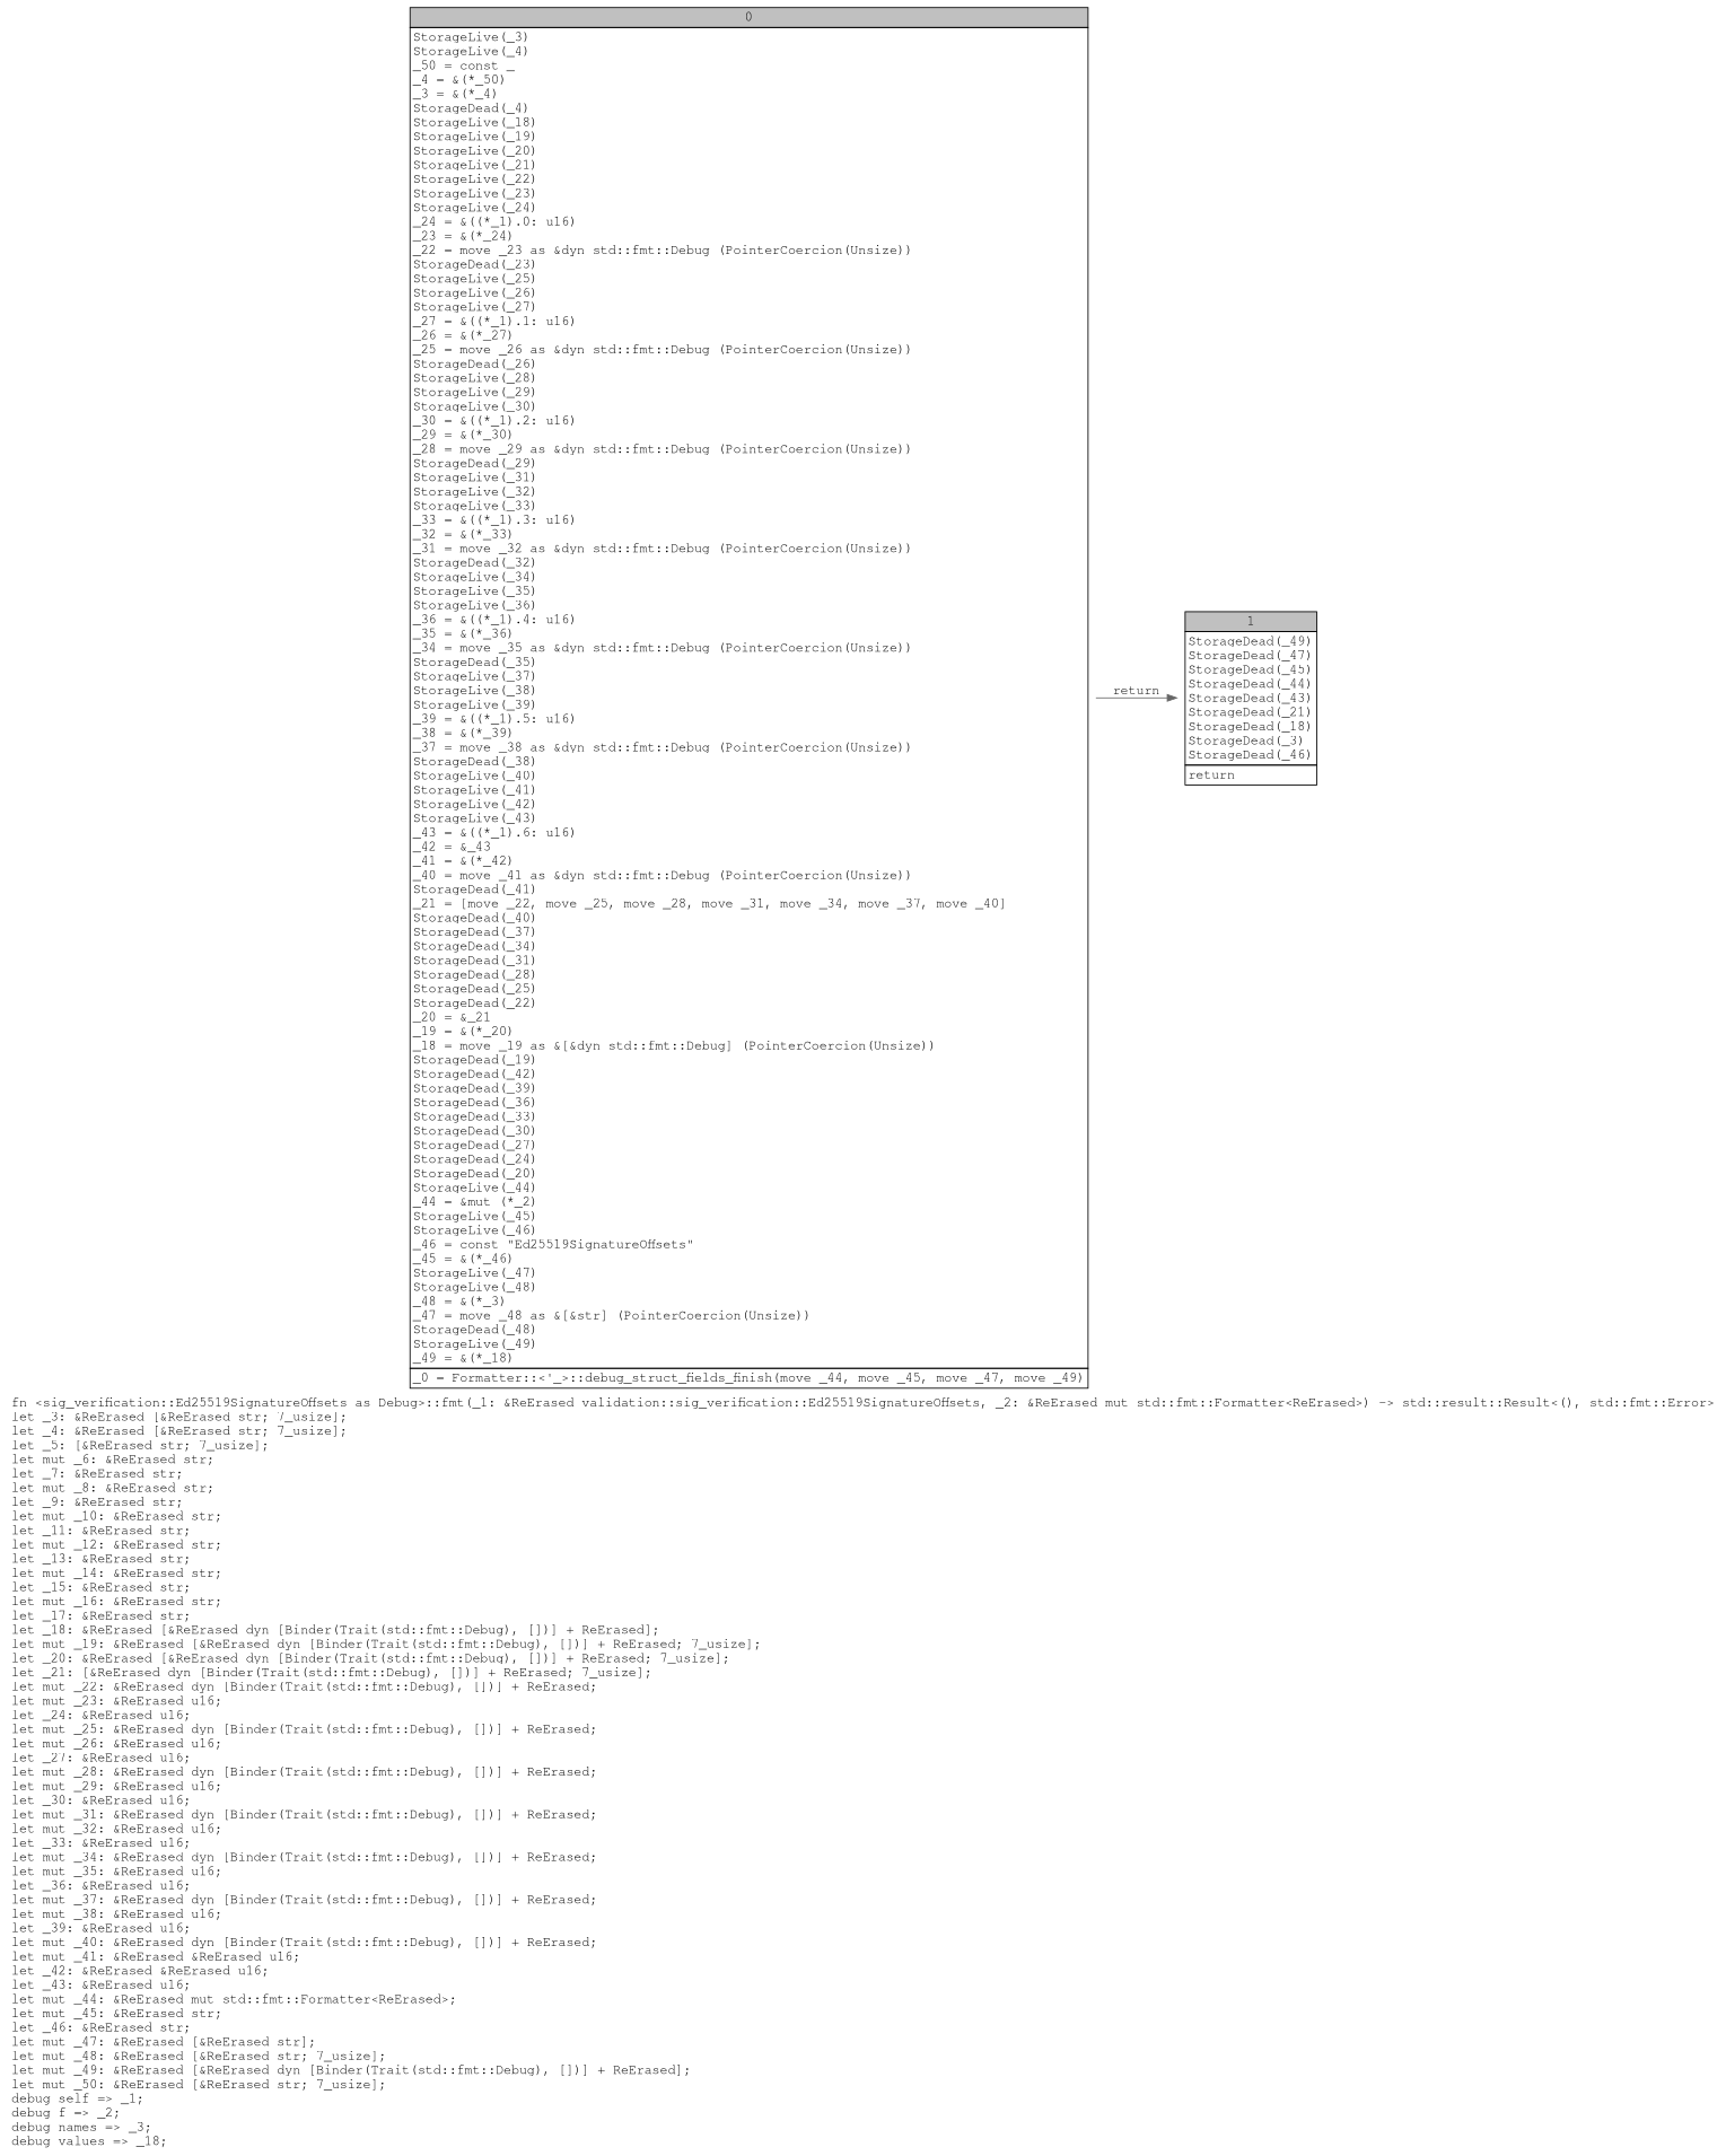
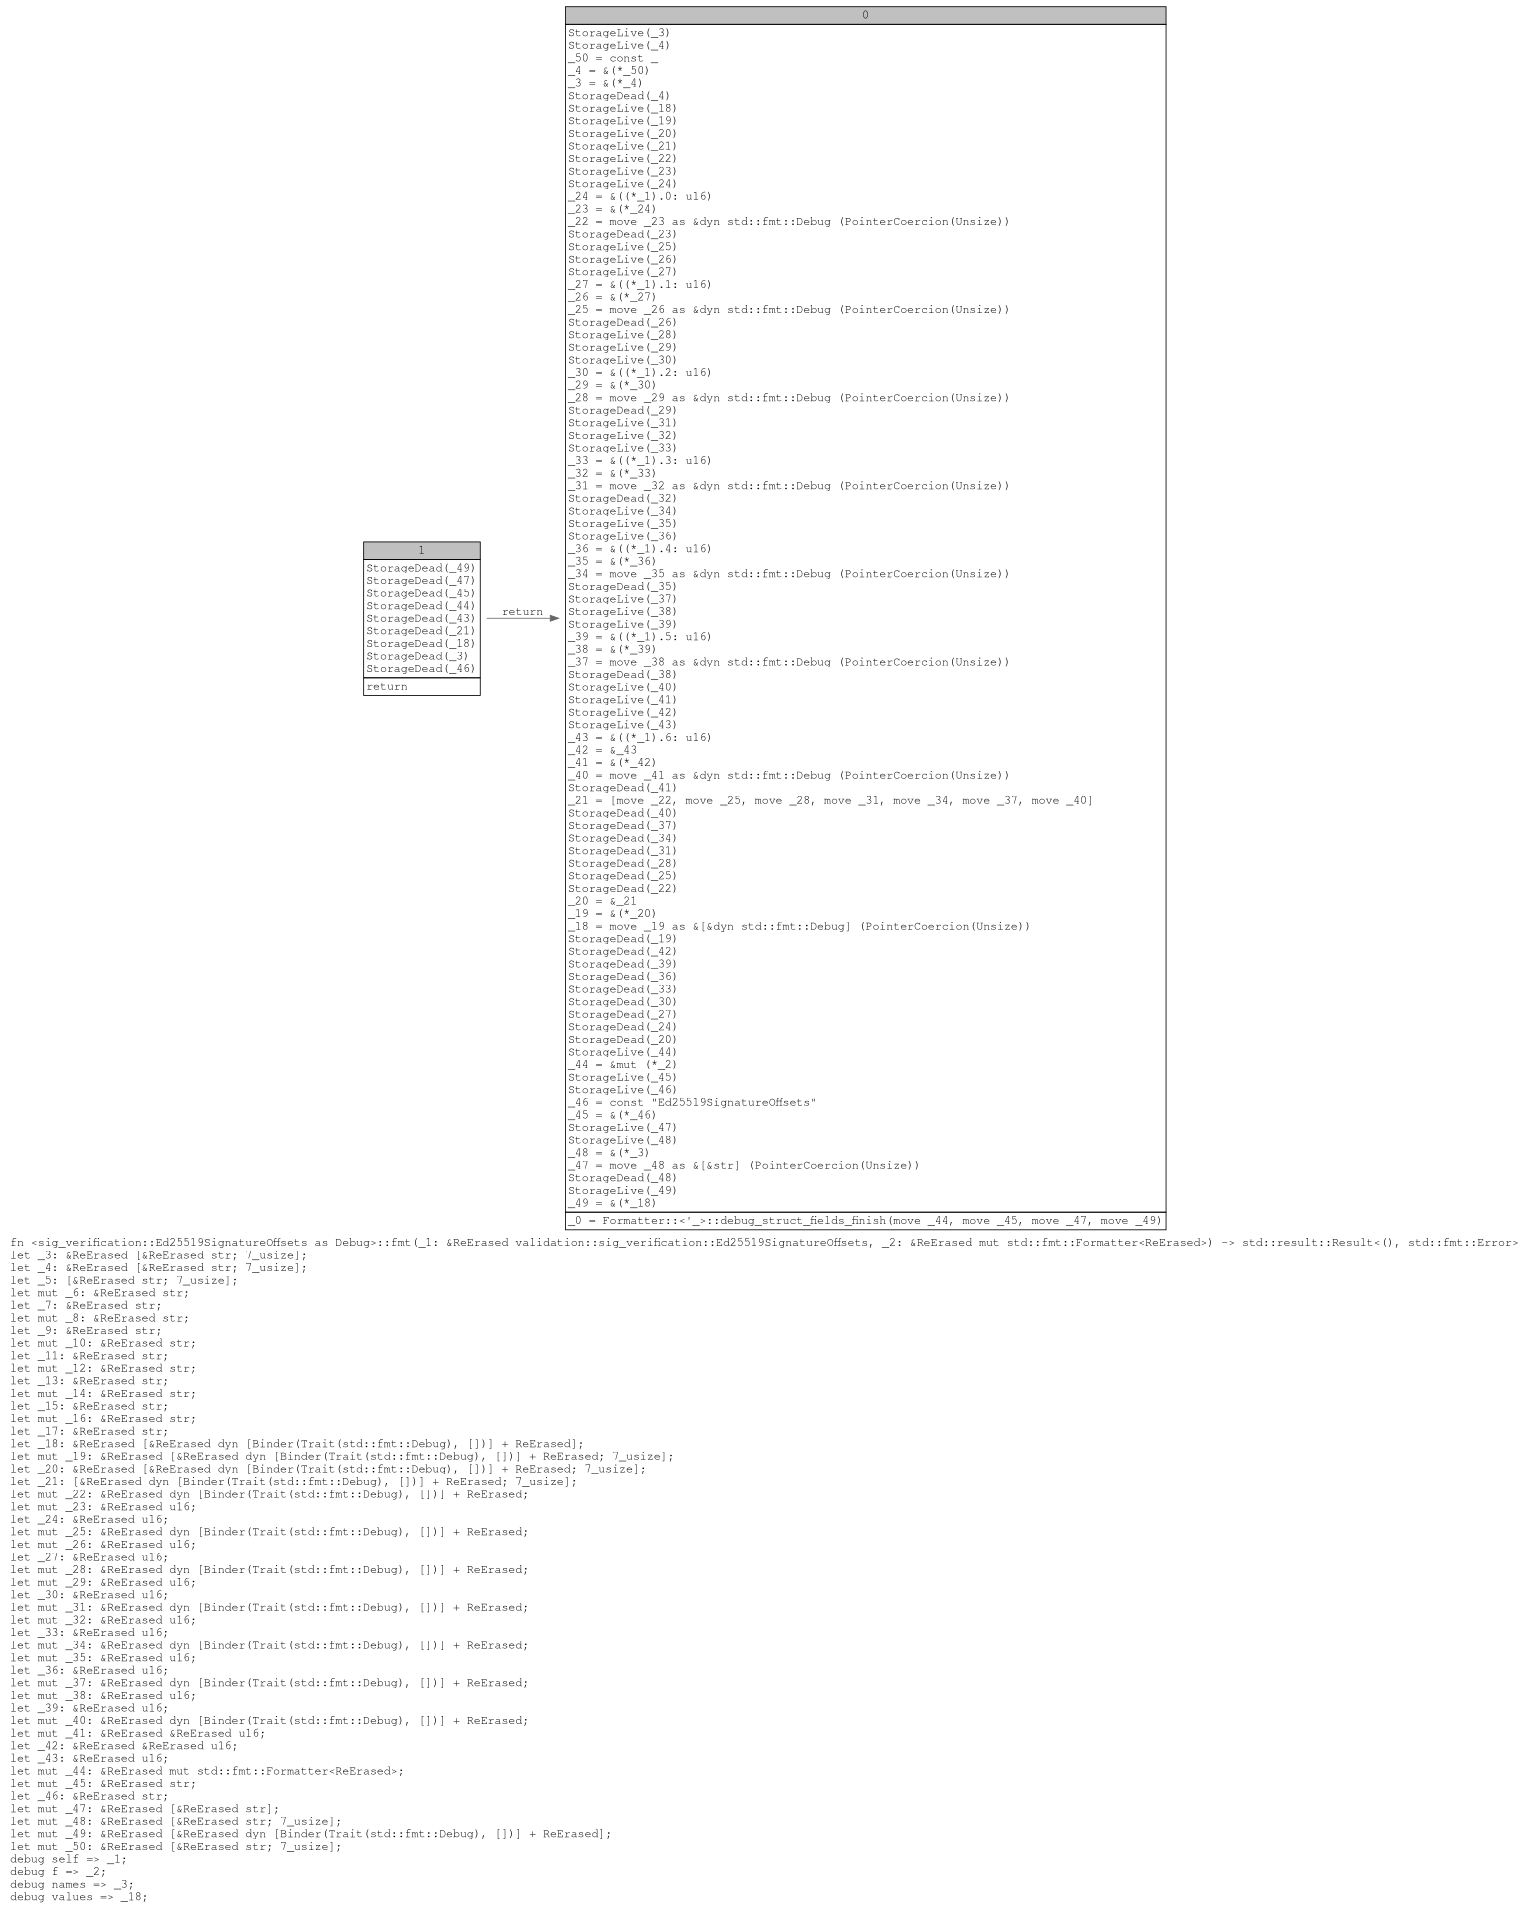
  digraph {
    fontname="Courier, monospace"
    label=<fn &lt;sig_verification::Ed25519SignatureOffsets as Debug&gt;::fmt(_1: &amp;ReErased validation::sig_verification::Ed25519SignatureOffsets, _2: &amp;ReErased mut std::fmt::Formatter&lt;ReErased&gt;) -&gt; std::result::Result&lt;(), std::fmt::Error&gt;<br align="left"/>let _3: &amp;ReErased [&amp;ReErased str; 7_usize];<br align="left"/>let _4: &amp;ReErased [&amp;ReErased str; 7_usize];<br align="left"/>let _5: [&amp;ReErased str; 7_usize];<br align="left"/>let mut _6: &amp;ReErased str;<br align="left"/>let _7: &amp;ReErased str;<br align="left"/>let mut _8: &amp;ReErased str;<br align="left"/>let _9: &amp;ReErased str;<br align="left"/>let mut _10: &amp;ReErased str;<br align="left"/>let _11: &amp;ReErased str;<br align="left"/>let mut _12: &amp;ReErased str;<br align="left"/>let _13: &amp;ReErased str;<br align="left"/>let mut _14: &amp;ReErased str;<br align="left"/>let _15: &amp;ReErased str;<br align="left"/>let mut _16: &amp;ReErased str;<br align="left"/>let _17: &amp;ReErased str;<br align="left"/>let _18: &amp;ReErased [&amp;ReErased dyn [Binder(Trait(std::fmt::Debug), [])] + ReErased];<br align="left"/>let mut _19: &amp;ReErased [&amp;ReErased dyn [Binder(Trait(std::fmt::Debug), [])] + ReErased; 7_usize];<br align="left"/>let _20: &amp;ReErased [&amp;ReErased dyn [Binder(Trait(std::fmt::Debug), [])] + ReErased; 7_usize];<br align="left"/>let _21: [&amp;ReErased dyn [Binder(Trait(std::fmt::Debug), [])] + ReErased; 7_usize];<br align="left"/>let mut _22: &amp;ReErased dyn [Binder(Trait(std::fmt::Debug), [])] + ReErased;<br align="left"/>let mut _23: &amp;ReErased u16;<br align="left"/>let _24: &amp;ReErased u16;<br align="left"/>let mut _25: &amp;ReErased dyn [Binder(Trait(std::fmt::Debug), [])] + ReErased;<br align="left"/>let mut _26: &amp;ReErased u16;<br align="left"/>let _27: &amp;ReErased u16;<br align="left"/>let mut _28: &amp;ReErased dyn [Binder(Trait(std::fmt::Debug), [])] + ReErased;<br align="left"/>let mut _29: &amp;ReErased u16;<br align="left"/>let _30: &amp;ReErased u16;<br align="left"/>let mut _31: &amp;ReErased dyn [Binder(Trait(std::fmt::Debug), [])] + ReErased;<br align="left"/>let mut _32: &amp;ReErased u16;<br align="left"/>let _33: &amp;ReErased u16;<br align="left"/>let mut _34: &amp;ReErased dyn [Binder(Trait(std::fmt::Debug), [])] + ReErased;<br align="left"/>let mut _35: &amp;ReErased u16;<br align="left"/>let _36: &amp;ReErased u16;<br align="left"/>let mut _37: &amp;ReErased dyn [Binder(Trait(std::fmt::Debug), [])] + ReErased;<br align="left"/>let mut _38: &amp;ReErased u16;<br align="left"/>let _39: &amp;ReErased u16;<br align="left"/>let mut _40: &amp;ReErased dyn [Binder(Trait(std::fmt::Debug), [])] + ReErased;<br align="left"/>let mut _41: &amp;ReErased &amp;ReErased u16;<br align="left"/>let _42: &amp;ReErased &amp;ReErased u16;<br align="left"/>let _43: &amp;ReErased u16;<br align="left"/>let mut _44: &amp;ReErased mut std::fmt::Formatter&lt;ReErased&gt;;<br align="left"/>let mut _45: &amp;ReErased str;<br align="left"/>let _46: &amp;ReErased str;<br align="left"/>let mut _47: &amp;ReErased [&amp;ReErased str];<br align="left"/>let mut _48: &amp;ReErased [&amp;ReErased str; 7_usize];<br align="left"/>let mut _49: &amp;ReErased [&amp;ReErased dyn [Binder(Trait(std::fmt::Debug), [])] + ReErased];<br align="left"/>let mut _50: &amp;ReErased [&amp;ReErased str; 7_usize];<br align="left"/>debug self =&gt; _1;<br align="left"/>debug f =&gt; _2;<br align="left"/>debug names =&gt; _3;<br align="left"/>debug values =&gt; _18;<br align="left"/>>
    rankdir=LR
    node [fontname="Courier, monospace" shape=none]
    n1 [label=<<table border="0" cellborder="1" cellspacing="0"><tr><td bgcolor="gray" align="center" colspan="1">0</td></tr><tr><td align="left" balign="left">StorageLive(_3)<br/>StorageLive(_4)<br/>_50 = const _<br/>_4 = &amp;(*_50)<br/>_3 = &amp;(*_4)<br/>StorageDead(_4)<br/>StorageLive(_18)<br/>StorageLive(_19)<br/>StorageLive(_20)<br/>StorageLive(_21)<br/>StorageLive(_22)<br/>StorageLive(_23)<br/>StorageLive(_24)<br/>_24 = &amp;((*_1).0: u16)<br/>_23 = &amp;(*_24)<br/>_22 = move _23 as &amp;dyn std::fmt::Debug (PointerCoercion(Unsize))<br/>StorageDead(_23)<br/>StorageLive(_25)<br/>StorageLive(_26)<br/>StorageLive(_27)<br/>_27 = &amp;((*_1).1: u16)<br/>_26 = &amp;(*_27)<br/>_25 = move _26 as &amp;dyn std::fmt::Debug (PointerCoercion(Unsize))<br/>StorageDead(_26)<br/>StorageLive(_28)<br/>StorageLive(_29)<br/>StorageLive(_30)<br/>_30 = &amp;((*_1).2: u16)<br/>_29 = &amp;(*_30)<br/>_28 = move _29 as &amp;dyn std::fmt::Debug (PointerCoercion(Unsize))<br/>StorageDead(_29)<br/>StorageLive(_31)<br/>StorageLive(_32)<br/>StorageLive(_33)<br/>_33 = &amp;((*_1).3: u16)<br/>_32 = &amp;(*_33)<br/>_31 = move _32 as &amp;dyn std::fmt::Debug (PointerCoercion(Unsize))<br/>StorageDead(_32)<br/>StorageLive(_34)<br/>StorageLive(_35)<br/>StorageLive(_36)<br/>_36 = &amp;((*_1).4: u16)<br/>_35 = &amp;(*_36)<br/>_34 = move _35 as &amp;dyn std::fmt::Debug (PointerCoercion(Unsize))<br/>StorageDead(_35)<br/>StorageLive(_37)<br/>StorageLive(_38)<br/>StorageLive(_39)<br/>_39 = &amp;((*_1).5: u16)<br/>_38 = &amp;(*_39)<br/>_37 = move _38 as &amp;dyn std::fmt::Debug (PointerCoercion(Unsize))<br/>StorageDead(_38)<br/>StorageLive(_40)<br/>StorageLive(_41)<br/>StorageLive(_42)<br/>StorageLive(_43)<br/>_43 = &amp;((*_1).6: u16)<br/>_42 = &amp;_43<br/>_41 = &amp;(*_42)<br/>_40 = move _41 as &amp;dyn std::fmt::Debug (PointerCoercion(Unsize))<br/>StorageDead(_41)<br/>_21 = [move _22, move _25, move _28, move _31, move _34, move _37, move _40]<br/>StorageDead(_40)<br/>StorageDead(_37)<br/>StorageDead(_34)<br/>StorageDead(_31)<br/>StorageDead(_28)<br/>StorageDead(_25)<br/>StorageDead(_22)<br/>_20 = &amp;_21<br/>_19 = &amp;(*_20)<br/>_18 = move _19 as &amp;[&amp;dyn std::fmt::Debug] (PointerCoercion(Unsize))<br/>StorageDead(_19)<br/>StorageDead(_42)<br/>StorageDead(_39)<br/>StorageDead(_36)<br/>StorageDead(_33)<br/>StorageDead(_30)<br/>StorageDead(_27)<br/>StorageDead(_24)<br/>StorageDead(_20)<br/>StorageLive(_44)<br/>_44 = &amp;mut (*_2)<br/>StorageLive(_45)<br/>StorageLive(_46)<br/>_46 = const &quot;Ed25519SignatureOffsets&quot;<br/>_45 = &amp;(*_46)<br/>StorageLive(_47)<br/>StorageLive(_48)<br/>_48 = &amp;(*_3)<br/>_47 = move _48 as &amp;[&amp;str] (PointerCoercion(Unsize))<br/>StorageDead(_48)<br/>StorageLive(_49)<br/>_49 = &amp;(*_18)<br/></td></tr><tr><td align="left">_0 = Formatter::&lt;'_&gt;::debug_struct_fields_finish(move _44, move _45, move _47, move _49)</td></tr></table>>]
    n2 [label=<<table border="0" cellborder="1" cellspacing="0"><tr><td bgcolor="gray" align="center" colspan="1">1</td></tr><tr><td align="left" balign="left">StorageDead(_49)<br/>StorageDead(_47)<br/>StorageDead(_45)<br/>StorageDead(_44)<br/>StorageDead(_43)<br/>StorageDead(_21)<br/>StorageDead(_18)<br/>StorageDead(_3)<br/>StorageDead(_46)<br/></td></tr><tr><td align="left">return</td></tr></table>>]
-   n1 -> n2 [fontname="Courier, monospace" label=return color=gray40 style=solid]
+   n2 -> n1 [fontname="Courier, monospace" label=return color=gray40 style=solid]
  }
